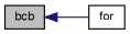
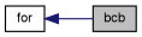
  digraph {
    rankdir=LR
    node [color=black fontname=FreeSans fontsize=10 shape=record]
    n1 [fillcolor=grey75 fontcolor=black height=0.2 label=bcb style=filled width=0.4]
    n2 [height=0.2 label=for width=0.4]
-   n1 -> n2 [color=midnightblue dir=back fontname=FreeSans fontsize=10 labelfontname=FreeSans labelfontsize=10 style=solid]
+   n2 -> n1 [color=midnightblue dir=back fontname=FreeSans fontsize=10 labelfontname=FreeSans labelfontsize=10 style=solid]
  }
